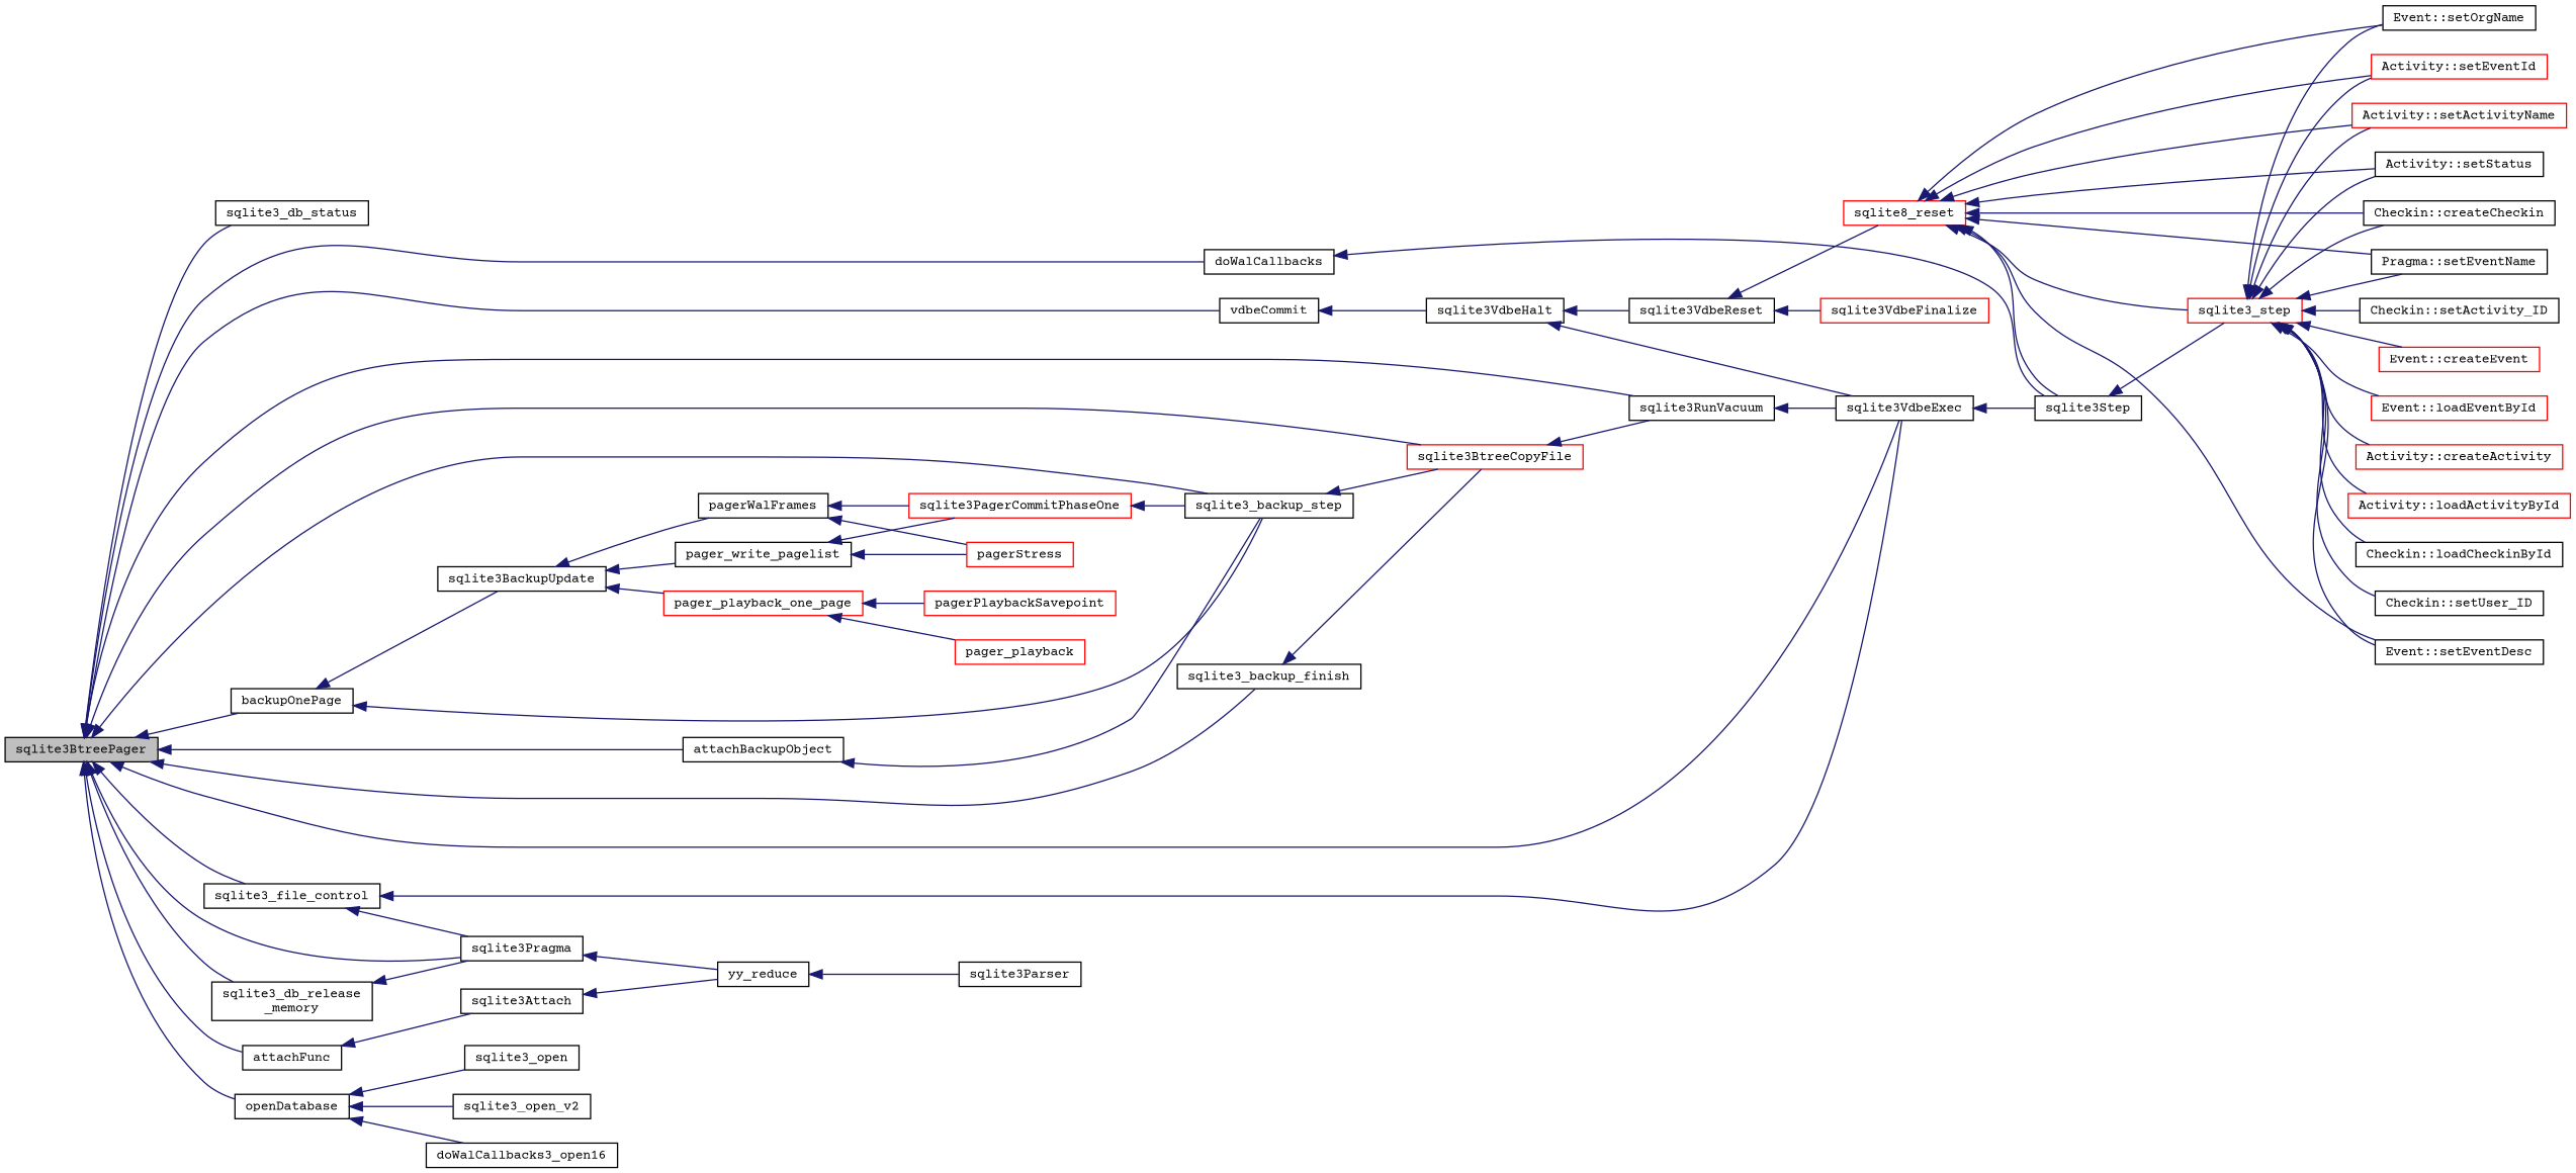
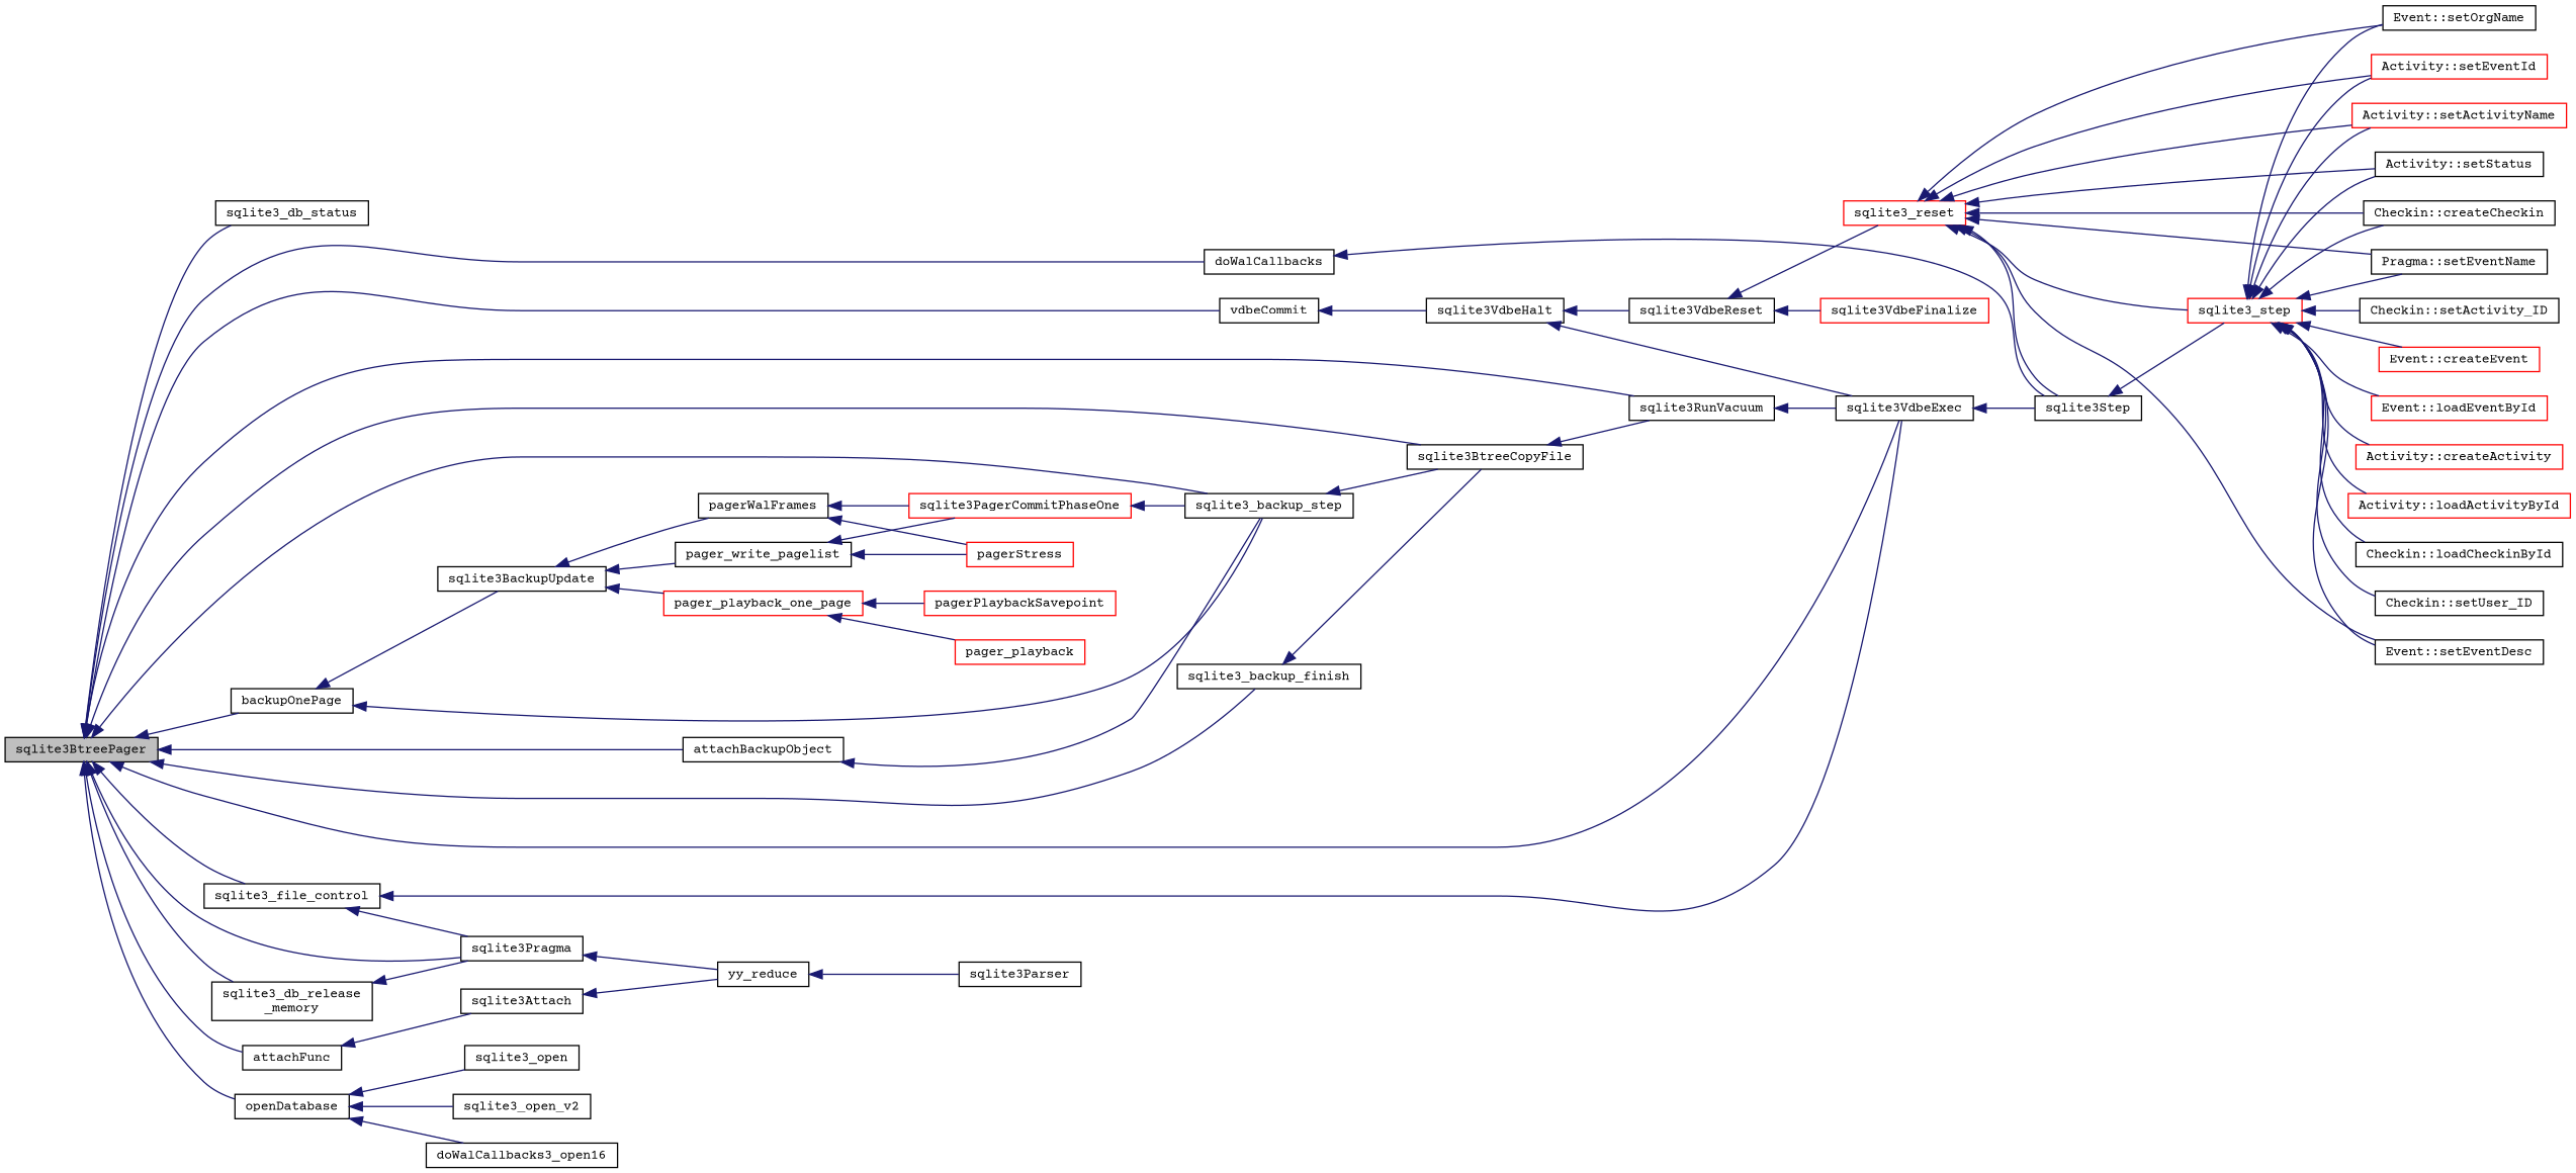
  digraph {
    fontname="Courier Prime"
    rankdir=LR
    node [color=black fillcolor=white fontname="Courier Prime" fontsize=10 shape=record style=filled]
    edge [color=midnightblue dir=back fontname="Courier Prime" fontsize=10 labelfontname=FreeSans labelfontsize=10 style=solid]
    n1 [fillcolor=grey75 fontcolor=black height=0.2 label=sqlite3BtreePager width=0.4]
    n2 [height=0.2 label=sqlite3_db_status width=0.4]
    n3 [height=0.2 label=backupOnePage width=0.4]
    n4 [height=0.2 label=sqlite3_backup_step width=0.4]
-   n5 [color=red height=0.2 label=sqlite3BtreeCopyFile width=0.4]
+   n5 [height=0.2 label=sqlite3BtreeCopyFile width=0.4]
    n6 [height=0.2 label=sqlite3RunVacuum width=0.4]
    n7 [height=0.2 label=sqlite3VdbeExec width=0.4]
    n8 [height=0.2 label=attachBackupObject width=0.4]
    n9 [height=0.2 label=sqlite3_backup_finish width=0.4]
    n10 [height=0.2 label=vdbeCommit width=0.4]
    n11 [height=0.2 label=doWalCallbacks width=0.4]
    n12 [height=0.2 label=attachFunc width=0.4]
    n13 [height=0.2 label=sqlite3Pragma width=0.4]
    n14 [height=0.2 label="sqlite3_db_release\l_memory" width=0.4]
    n15 [height=0.2 label=openDatabase width=0.4]
    n16 [height=0.2 label=sqlite3_file_control width=0.4]
    n17 [height=0.2 label=sqlite3BackupUpdate width=0.4]
    n18 [height=0.2 label=sqlite3Step width=0.4]
    n19 [height=0.2 label=sqlite3VdbeHalt width=0.4]
    n20 [height=0.2 label=sqlite3Attach width=0.4]
    n21 [height=0.2 label=yy_reduce width=0.4]
    n22 [height=0.2 label=sqlite3_open width=0.4]
    n23 [height=0.2 label=sqlite3_open_v2 width=0.4]
    n24 [height=0.2 label=doWalCallbacks3_open16 width=0.4]
    n25 [color=red height=0.2 label=pager_playback_one_page width=0.4]
    n26 [height=0.2 label=pagerWalFrames width=0.4]
    n27 [height=0.2 label=pager_write_pagelist width=0.4]
    n28 [color=red height=0.2 label=sqlite3_step width=0.4]
    n29 [color=red height=0.2 label="Activity::createActivity" width=0.4]
    n30 [color=red height=0.2 label="Activity::loadActivityById" width=0.4]
    n31 [color=red height=0.2 label="Activity::setEventId" width=0.4]
    n32 [color=red height=0.2 label="Activity::setActivityName" width=0.4]
    n33 [height=0.2 label="Activity::setStatus" width=0.4]
    n34 [height=0.2 label="Checkin::createCheckin" width=0.4]
    n35 [height=0.2 label="Checkin::loadCheckinById" width=0.4]
    n36 [height=0.2 label="Checkin::setUser_ID" width=0.4]
    n37 [height=0.2 label="Checkin::setActivity_ID" width=0.4]
    n38 [color=red height=0.2 label="Event::createEvent" width=0.4]
    n39 [color=red height=0.2 label="Event::loadEventById" width=0.4]
    n40 [height=0.2 label="Pragma::setEventName" width=0.4]
    n41 [height=0.2 label="Event::setEventDesc" width=0.4]
    n42 [height=0.2 label="Event::setOrgName" width=0.4]
    n43 [color=red height=0.2 label=pager_playback width=0.4]
    n44 [color=red height=0.2 label=pagerPlaybackSavepoint width=0.4]
    n45 [color=red height=0.2 label=pagerStress width=0.4]
    n46 [color=red height=0.2 label=sqlite3PagerCommitPhaseOne width=0.4]
    n47 [height=0.2 label=sqlite3VdbeReset width=0.4]
    n48 [color=red height=0.2 label=sqlite3VdbeFinalize width=0.4]
-   n49 [color=red height=0.2 label=sqlite8_reset width=0.4]
+   n49 [color=red height=0.2 label=sqlite3_reset width=0.4]
    n50 [height=0.2 label=sqlite3Parser width=0.4]
    n1 -> n2
    n1 -> n3
    n1 -> n4
    n1 -> n5
    n1 -> n6
    n1 -> n7
    n1 -> n8
    n1 -> n9
    n1 -> n10
    n1 -> n11
    n1 -> n12
    n1 -> n13
    n1 -> n14
    n1 -> n15
    n1 -> n16
    n3 -> n4
    n3 -> n17
    n4 -> n5
    n5 -> n6
    n6 -> n7
    n7 -> n18
    n8 -> n4
    n9 -> n5
    n10 -> n19
    n11 -> n18
    n12 -> n20
    n13 -> n21
    n14 -> n13
    n15 -> n22
    n15 -> n23
    n15 -> n24
    n16 -> n7
    n16 -> n13
    n17 -> n25
    n17 -> n26
    n17 -> n27
    n18 -> n28
    n19 -> n7
    n19 -> n47
    n20 -> n21
    n21 -> n50
    n25 -> n43
    n25 -> n44
    n26 -> n45
    n26 -> n46
    n27 -> n45
    n27 -> n46
    n28 -> n29
    n28 -> n30
    n28 -> n31
    n28 -> n32
    n28 -> n33
    n28 -> n34
    n28 -> n35
    n28 -> n36
    n28 -> n37
    n28 -> n38
    n28 -> n39
    n28 -> n40
    n28 -> n41
    n28 -> n42
    n46 -> n4
    n47 -> n48
    n47 -> n49
    n49 -> n18
    n49 -> n28
    n49 -> n31
    n49 -> n32
    n49 -> n33
    n49 -> n34
    n49 -> n40
    n49 -> n41
    n49 -> n42
  }
